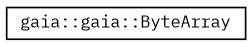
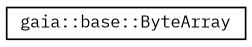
  digraph {
    rankdir=TB
    fontname="IBM Plex Mono"
-   n1 [color=black fillcolor=white fontname="IBM Plex Mono" fontsize=10 height=0.2 label="gaia::gaia::ByteArray" shape=record style=filled width=0.4]
+   n1 [color=black fillcolor=white fontname="IBM Plex Mono" fontsize=10 height=0.2 label="gaia::base::ByteArray" shape=record style=filled width=0.4]
  }
